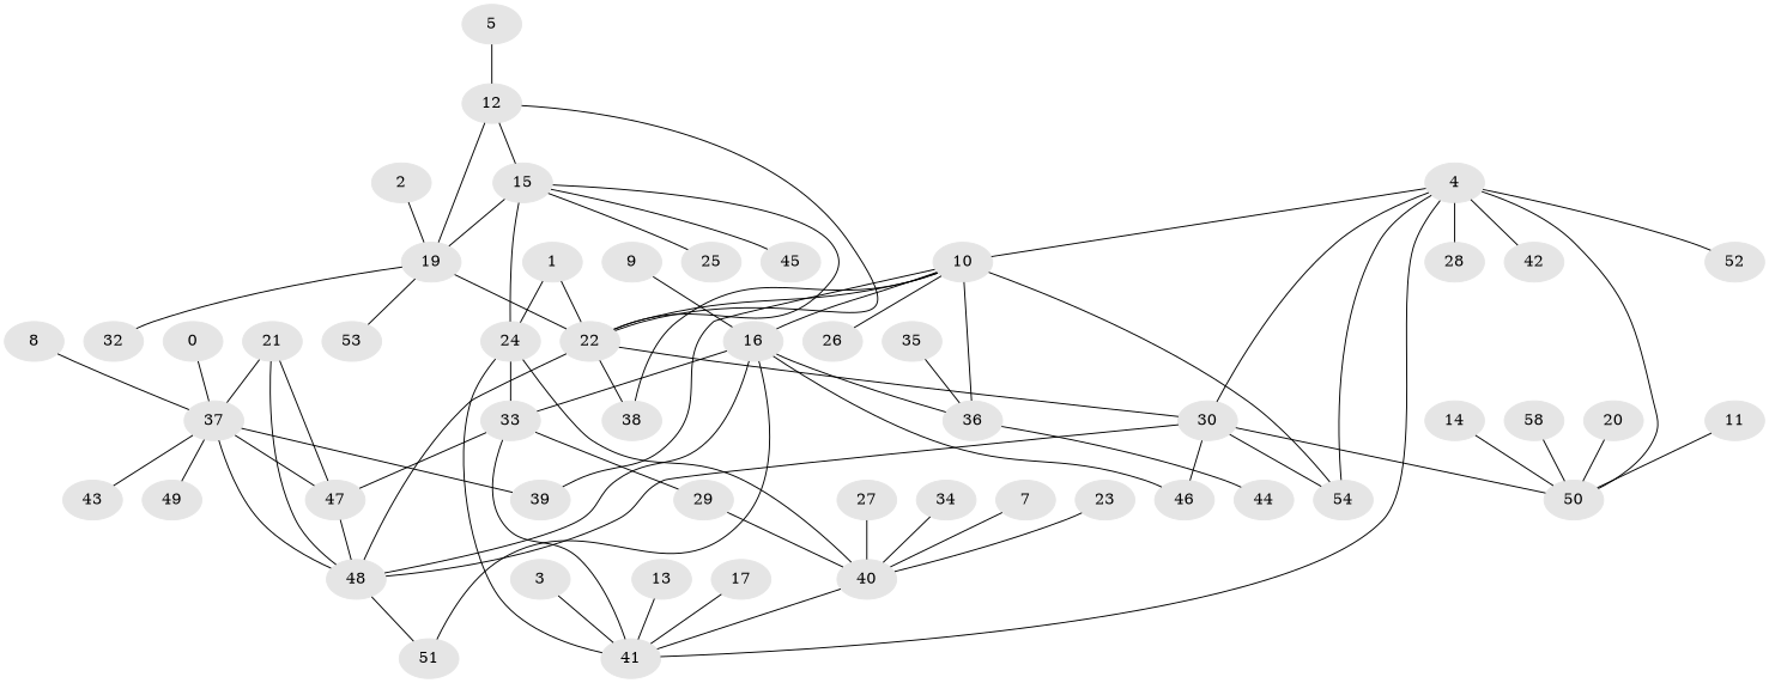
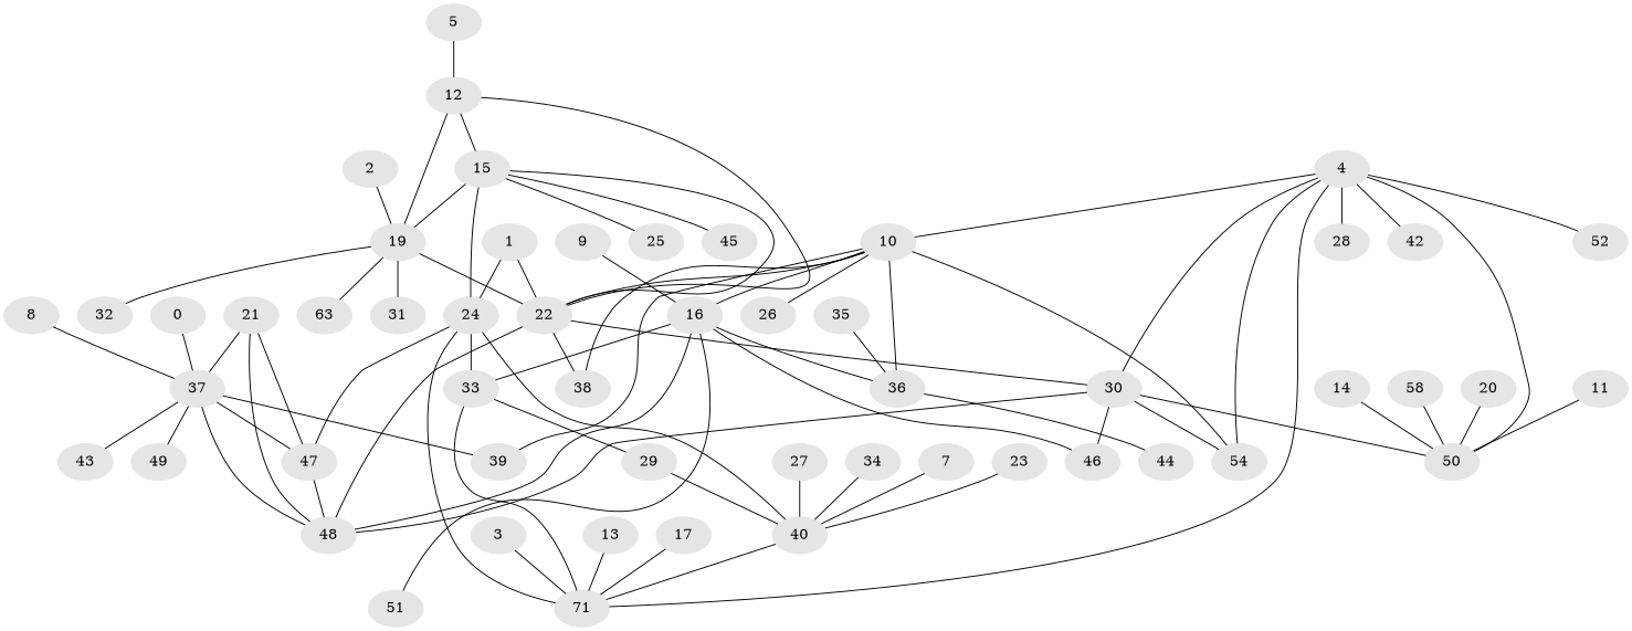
  graph {
    node [color=gray90 style=filled]
    edge [weight=1.0]
    1
    22
    24
    30
    38
    48
-   41
+   41 [label=71]
    40
    33
    2
    19
+   31
    32
-   53
+   53 [label=63]
    3
    4
    10
    28
    42
    50
    52
    54
    16
    26
    36
    39
    46
    5
    12
    15
    n31 [label=0]
    37
    47
    43
    49
    7
    8
    9
    51
    44
    11
    25
    45
    13
    14
    29
    17
    n48 [label=58]
    20
    21
    23
    27
    34
    35
    1 -- 22
    1 -- 24
    22 -- 30
    22 -- 38
    22 -- 48
    24 -- 41
    24 -- 40
    24 -- 33 [weight=2.0]
    30 -- 48
    30 -- 50 [weight=2.0]
    30 -- 54
    30 -- 46
-   48 -- 51
    40 -- 41
    33 -- 41 [weight=2.0]
-   33 -- 47
+   24 -- 47
    33 -- 29 [weight=2.0]
    2 -- 19
    19 -- 22 [weight=2.0]
+   19 -- 31
    19 -- 32
    19 -- 53
    3 -- 41
    4 -- 30
    4 -- 41
    4 -- 10
    4 -- 28
    4 -- 42
    4 -- 50 [weight=2.0]
    4 -- 52
    4 -- 54
    10 -- 22
    10 -- 38
    10 -- 54
    10 -- 16 [weight=2.0]
    10 -- 26
    10 -- 36 [weight=4.0]
    10 -- 39
    16 -- 48
    16 -- 33
    16 -- 36 [weight=2.0]
    16 -- 46
    16 -- 51
    36 -- 44
    5 -- 12
    12 -- 22
    12 -- 19 [weight=2.0]
    12 -- 15
    15 -- 22
    15 -- 24
    15 -- 19 [weight=2.0]
    15 -- 25
    15 -- 45
    n31 -- 37
    37 -- 48 [weight=2.0]
    37 -- 39
    37 -- 47 [weight=2.0]
    37 -- 43
    37 -- 49
    47 -- 48
    7 -- 40
    8 -- 37
    9 -- 16
    11 -- 50
    13 -- 41
    14 -- 50
    29 -- 40
    17 -- 41
    n48 -- 50
    20 -- 50
    21 -- 48
    21 -- 37 [weight=2.0]
    21 -- 47
    23 -- 40
    27 -- 40
    34 -- 40
    35 -- 36
  }
